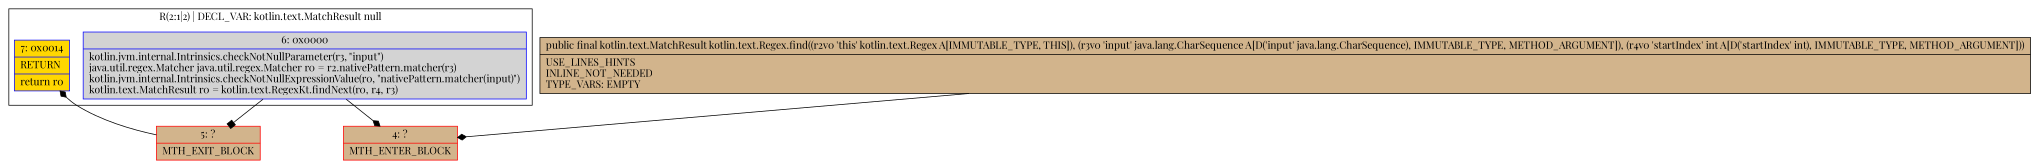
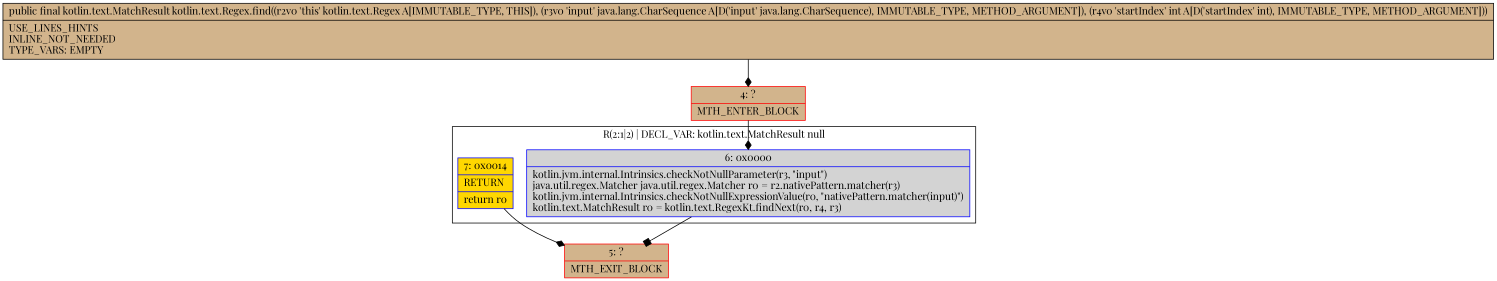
  digraph {
    fontname="Playfair Display"
    node [color=blue fillcolor=tan fontname="Playfair Display" shape=record style=filled]
    edge [arrowhead=diamond fontname="Playfair Display"]
    n1 [fillcolor=lightgrey label="{6\:\ 0x0000|kotlin.jvm.internal.Intrinsics.checkNotNullParameter(r3, \"input\")\ljava.util.regex.Matcher java.util.regex.Matcher r0 = r2.nativePattern.matcher(r3)\lkotlin.jvm.internal.Intrinsics.checkNotNullExpressionValue(r0, \"nativePattern.matcher(input)\")\lkotlin.text.MatchResult r0 = kotlin.text.RegexKt.findNext(r0, r4, r3)\l}"]
    n2 [fillcolor=gold label="{7\:\ 0x0014|RETURN\l|return r0\l}"]
    n3 [color=red label="{5\:\ ?|MTH_EXIT_BLOCK\l}"]
    n4 [color=red label="{4\:\ ?|MTH_ENTER_BLOCK\l}"]
    n5 [label="{public final kotlin.text.MatchResult kotlin.text.Regex.find((r2v0 'this' kotlin.text.Regex A[IMMUTABLE_TYPE, THIS]), (r3v0 'input' java.lang.CharSequence A[D('input' java.lang.CharSequence), IMMUTABLE_TYPE, METHOD_ARGUMENT]), (r4v0 'startIndex' int A[D('startIndex' int), IMMUTABLE_TYPE, METHOD_ARGUMENT]))  | USE_LINES_HINTS\lINLINE_NOT_NEEDED\lTYPE_VARS: EMPTY\l}" color=""]
    subgraph cluster_1 {
      label="R(2:1|2) | DECL_VAR: kotlin.text.MatchResult null\l"
      n1
      n2
    }
    n1 -> n3 [arrowhead=box]
-   n3 -> n2
-   n1 -> n4
+   n2 -> n3
+   n4 -> n1
    n5 -> n4
  }
